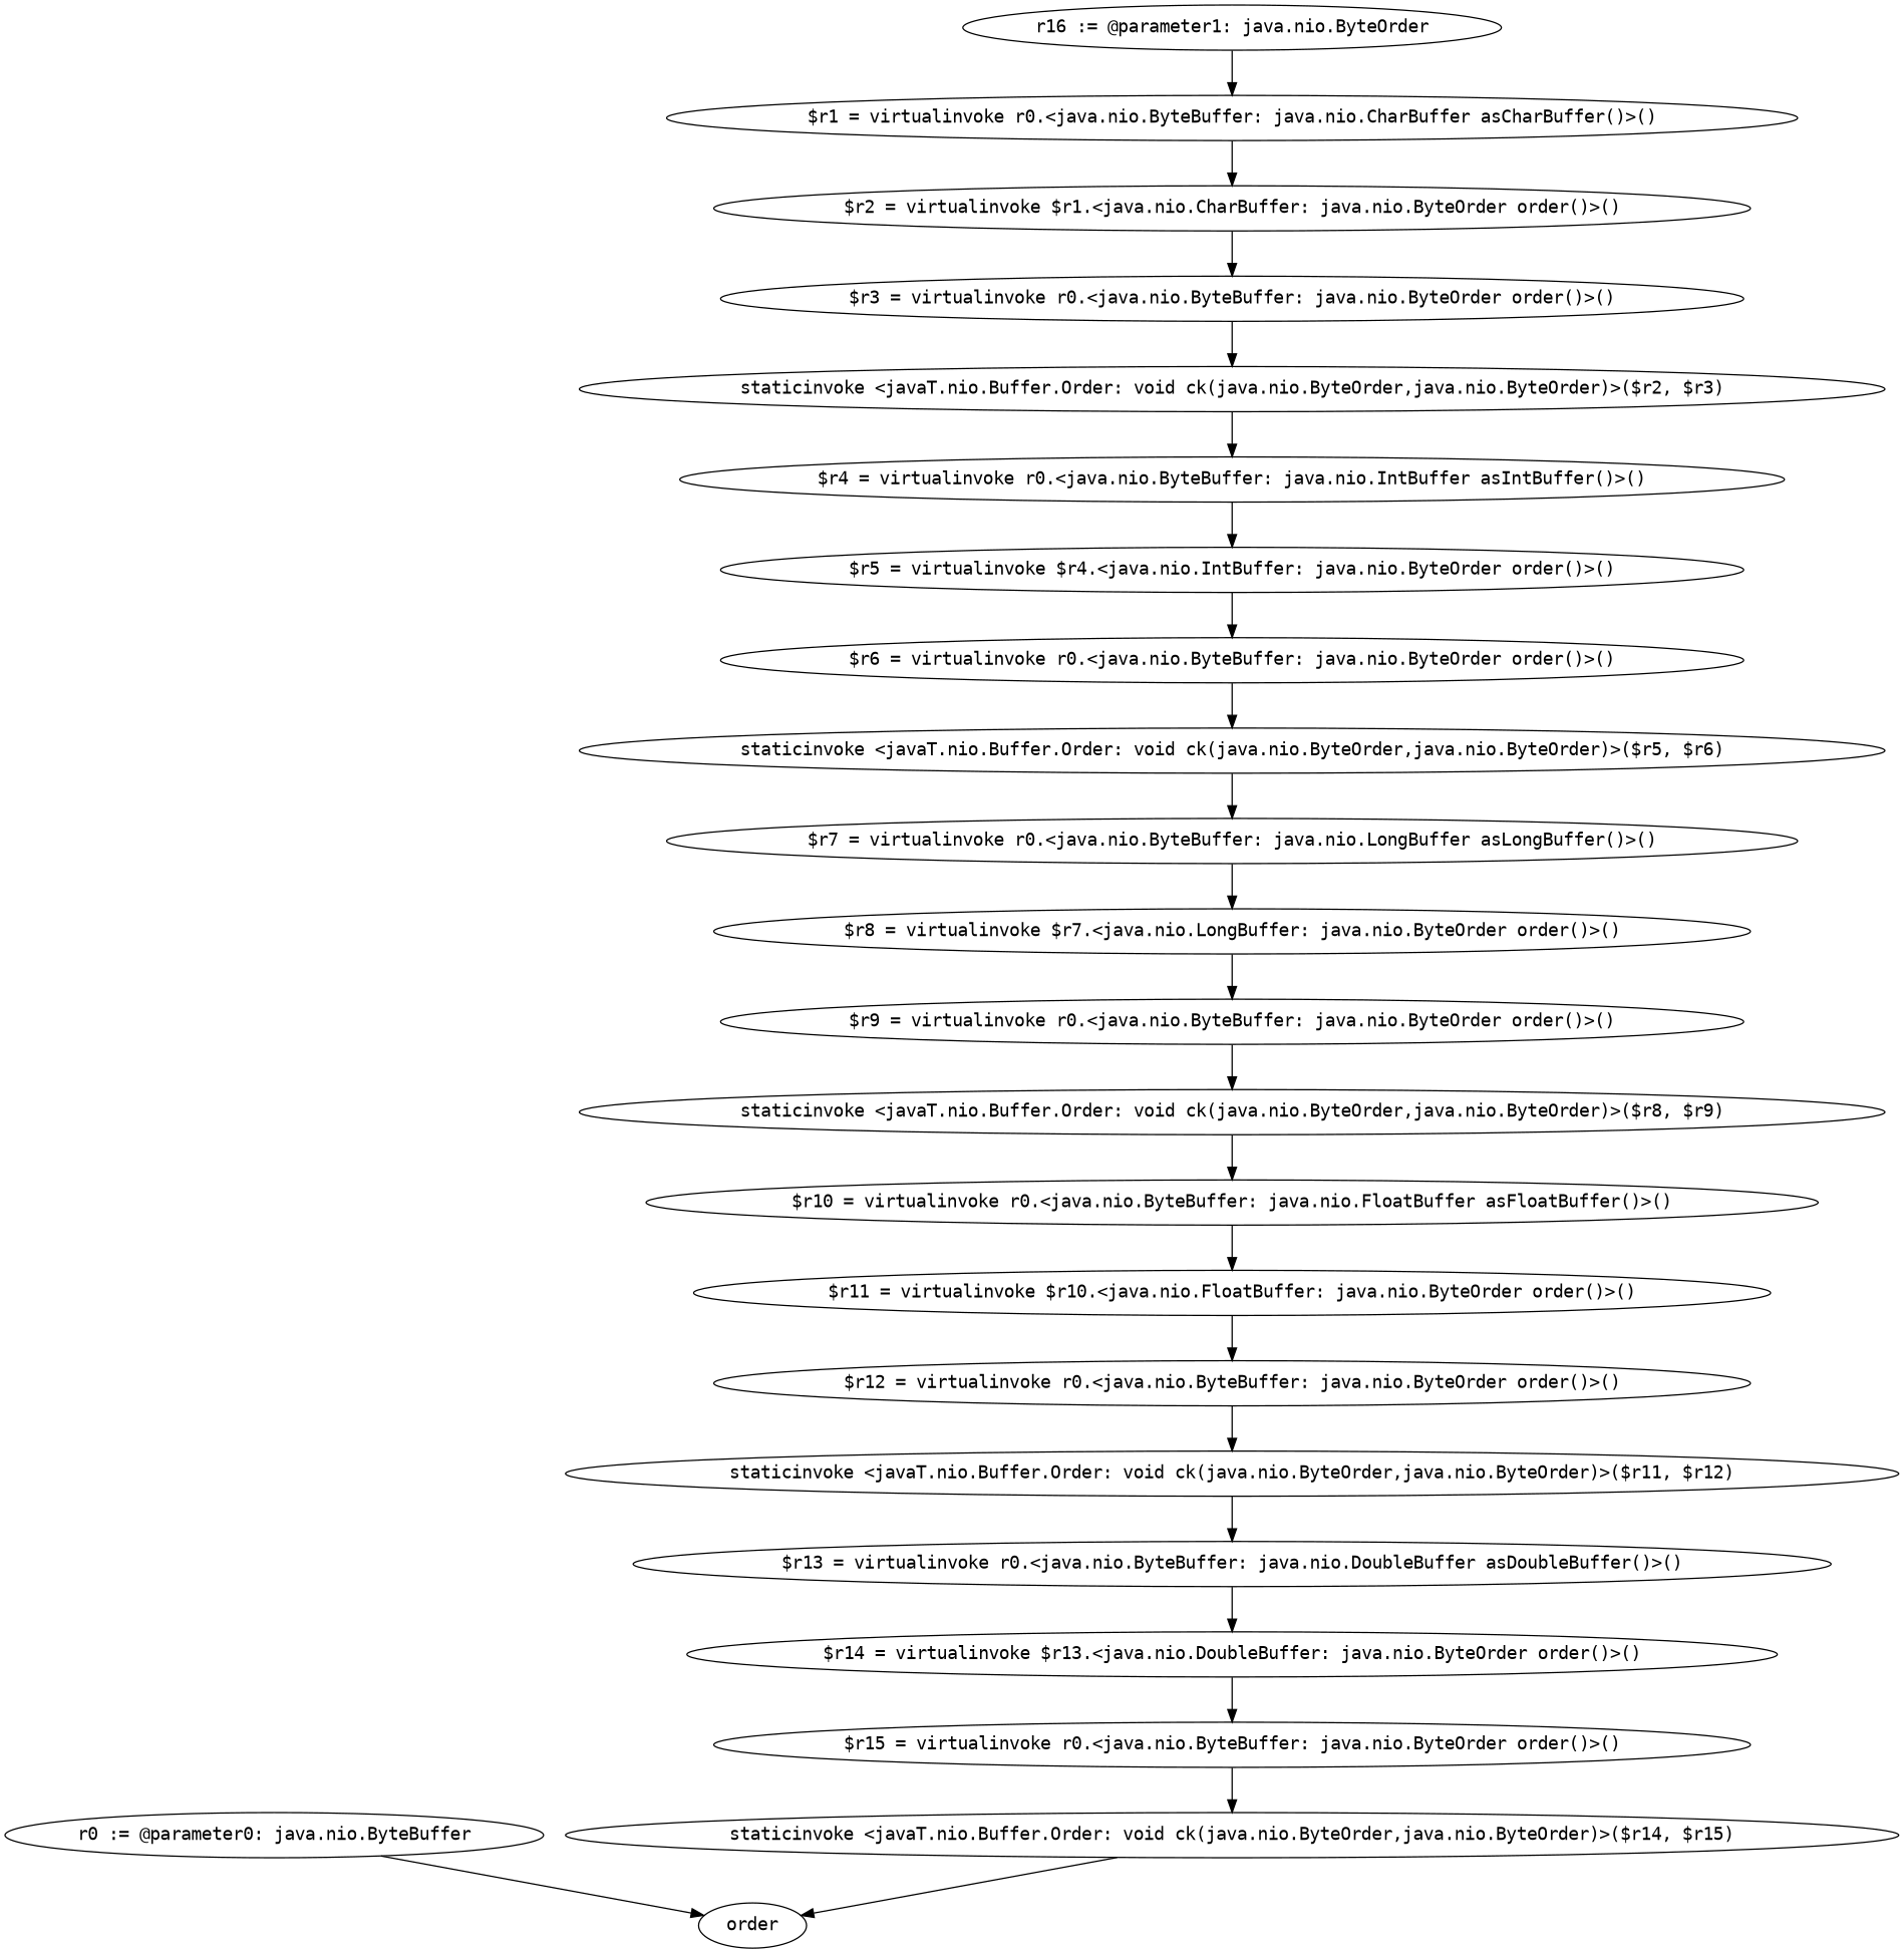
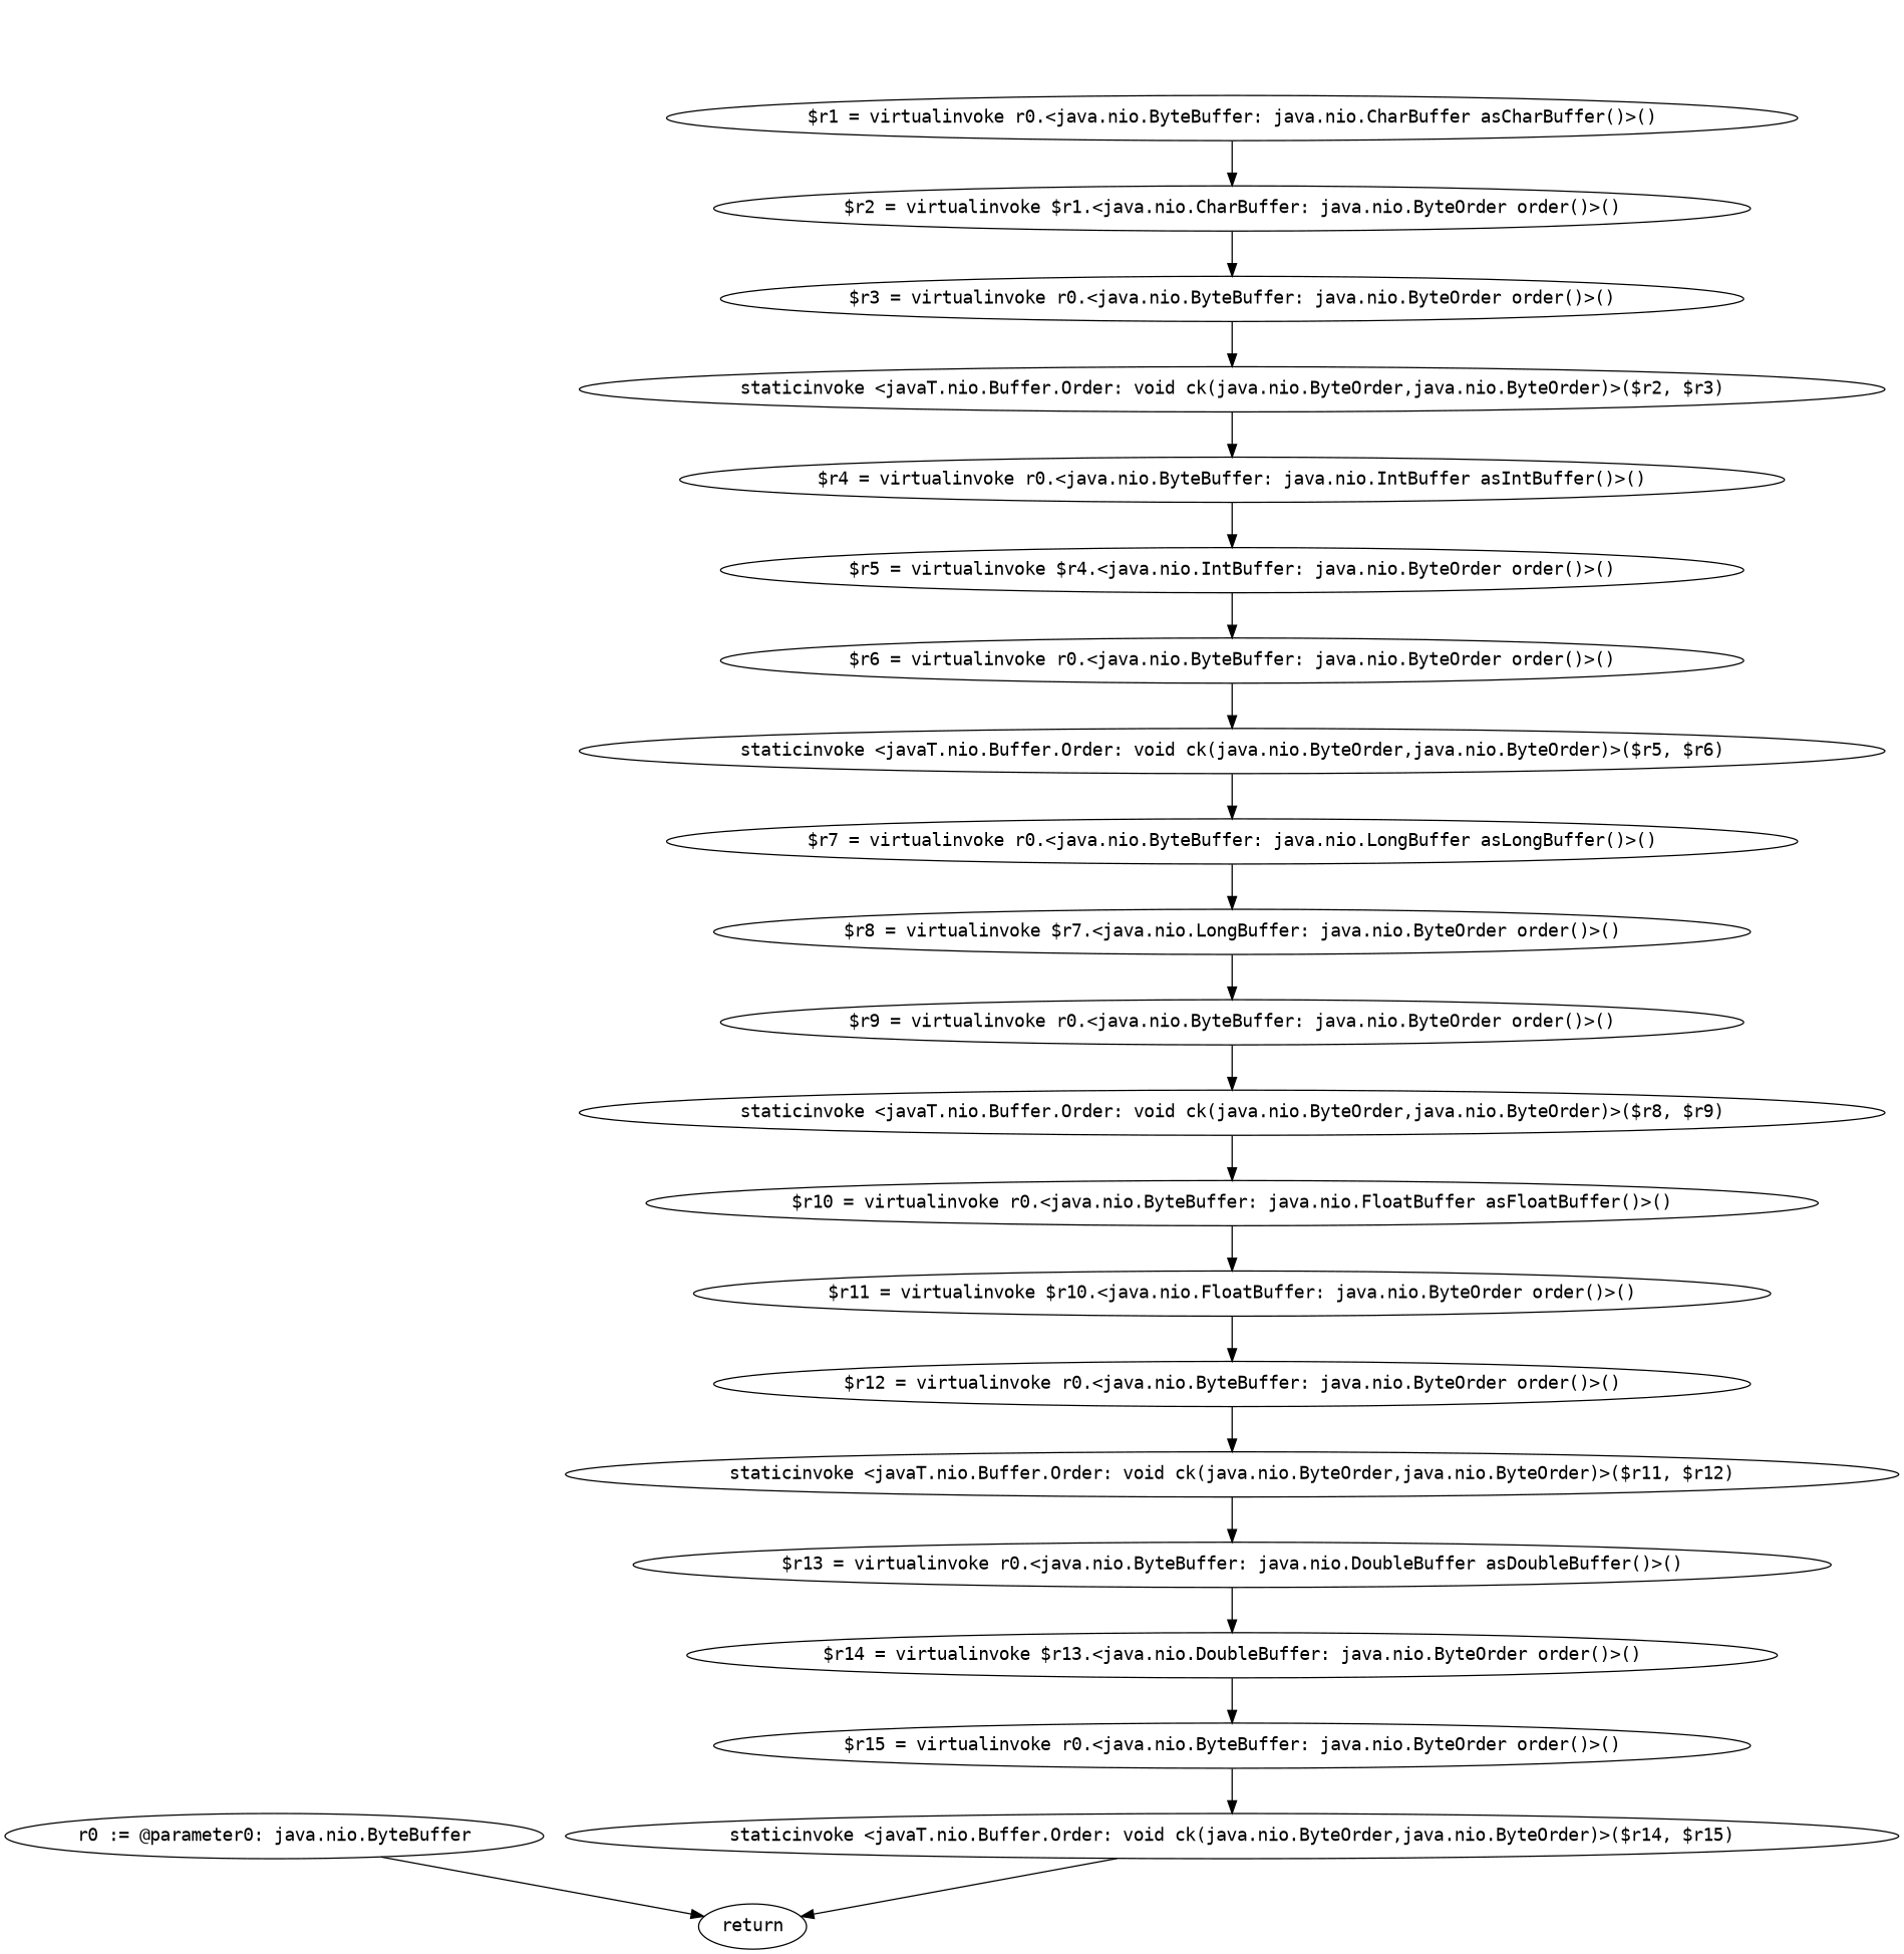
  digraph {
    fontname="DejaVu Sans Mono"
    node [fontname="DejaVu Sans Mono"]
    edge [fontname="DejaVu Sans Mono"]
    "r0 := @parameter0: java.nio.ByteBuffer"
-   return [label=order]
-   "r16 := @parameter1: java.nio.ByteOrder"
+   return
    "$r1 = virtualinvoke r0.<java.nio.ByteBuffer: java.nio.CharBuffer asCharBuffer()>()"
    "$r2 = virtualinvoke $r1.<java.nio.CharBuffer: java.nio.ByteOrder order()>()"
    "$r3 = virtualinvoke r0.<java.nio.ByteBuffer: java.nio.ByteOrder order()>()"
    "staticinvoke <javaT.nio.Buffer.Order: void ck(java.nio.ByteOrder,java.nio.ByteOrder)>($r2, $r3)"
    "$r4 = virtualinvoke r0.<java.nio.ByteBuffer: java.nio.IntBuffer asIntBuffer()>()"
    "$r5 = virtualinvoke $r4.<java.nio.IntBuffer: java.nio.ByteOrder order()>()"
    "$r6 = virtualinvoke r0.<java.nio.ByteBuffer: java.nio.ByteOrder order()>()"
    "staticinvoke <javaT.nio.Buffer.Order: void ck(java.nio.ByteOrder,java.nio.ByteOrder)>($r5, $r6)"
    "$r7 = virtualinvoke r0.<java.nio.ByteBuffer: java.nio.LongBuffer asLongBuffer()>()"
    "$r8 = virtualinvoke $r7.<java.nio.LongBuffer: java.nio.ByteOrder order()>()"
    "$r9 = virtualinvoke r0.<java.nio.ByteBuffer: java.nio.ByteOrder order()>()"
    "staticinvoke <javaT.nio.Buffer.Order: void ck(java.nio.ByteOrder,java.nio.ByteOrder)>($r8, $r9)"
    "$r10 = virtualinvoke r0.<java.nio.ByteBuffer: java.nio.FloatBuffer asFloatBuffer()>()"
    "$r11 = virtualinvoke $r10.<java.nio.FloatBuffer: java.nio.ByteOrder order()>()"
    "$r12 = virtualinvoke r0.<java.nio.ByteBuffer: java.nio.ByteOrder order()>()"
    "staticinvoke <javaT.nio.Buffer.Order: void ck(java.nio.ByteOrder,java.nio.ByteOrder)>($r11, $r12)"
    "$r13 = virtualinvoke r0.<java.nio.ByteBuffer: java.nio.DoubleBuffer asDoubleBuffer()>()"
    "$r14 = virtualinvoke $r13.<java.nio.DoubleBuffer: java.nio.ByteOrder order()>()"
    "$r15 = virtualinvoke r0.<java.nio.ByteBuffer: java.nio.ByteOrder order()>()"
    "staticinvoke <javaT.nio.Buffer.Order: void ck(java.nio.ByteOrder,java.nio.ByteOrder)>($r14, $r15)"
    "r0 := @parameter0: java.nio.ByteBuffer" -> return
-   "r16 := @parameter1: java.nio.ByteOrder" -> "$r1 = virtualinvoke r0.<java.nio.ByteBuffer: java.nio.CharBuffer asCharBuffer()>()"
    "$r1 = virtualinvoke r0.<java.nio.ByteBuffer: java.nio.CharBuffer asCharBuffer()>()" -> "$r2 = virtualinvoke $r1.<java.nio.CharBuffer: java.nio.ByteOrder order()>()"
    "$r2 = virtualinvoke $r1.<java.nio.CharBuffer: java.nio.ByteOrder order()>()" -> "$r3 = virtualinvoke r0.<java.nio.ByteBuffer: java.nio.ByteOrder order()>()"
    "$r3 = virtualinvoke r0.<java.nio.ByteBuffer: java.nio.ByteOrder order()>()" -> "staticinvoke <javaT.nio.Buffer.Order: void ck(java.nio.ByteOrder,java.nio.ByteOrder)>($r2, $r3)"
    "staticinvoke <javaT.nio.Buffer.Order: void ck(java.nio.ByteOrder,java.nio.ByteOrder)>($r2, $r3)" -> "$r4 = virtualinvoke r0.<java.nio.ByteBuffer: java.nio.IntBuffer asIntBuffer()>()"
    "$r4 = virtualinvoke r0.<java.nio.ByteBuffer: java.nio.IntBuffer asIntBuffer()>()" -> "$r5 = virtualinvoke $r4.<java.nio.IntBuffer: java.nio.ByteOrder order()>()"
    "$r5 = virtualinvoke $r4.<java.nio.IntBuffer: java.nio.ByteOrder order()>()" -> "$r6 = virtualinvoke r0.<java.nio.ByteBuffer: java.nio.ByteOrder order()>()"
    "$r6 = virtualinvoke r0.<java.nio.ByteBuffer: java.nio.ByteOrder order()>()" -> "staticinvoke <javaT.nio.Buffer.Order: void ck(java.nio.ByteOrder,java.nio.ByteOrder)>($r5, $r6)"
    "staticinvoke <javaT.nio.Buffer.Order: void ck(java.nio.ByteOrder,java.nio.ByteOrder)>($r5, $r6)" -> "$r7 = virtualinvoke r0.<java.nio.ByteBuffer: java.nio.LongBuffer asLongBuffer()>()"
    "$r7 = virtualinvoke r0.<java.nio.ByteBuffer: java.nio.LongBuffer asLongBuffer()>()" -> "$r8 = virtualinvoke $r7.<java.nio.LongBuffer: java.nio.ByteOrder order()>()"
    "$r8 = virtualinvoke $r7.<java.nio.LongBuffer: java.nio.ByteOrder order()>()" -> "$r9 = virtualinvoke r0.<java.nio.ByteBuffer: java.nio.ByteOrder order()>()"
    "$r9 = virtualinvoke r0.<java.nio.ByteBuffer: java.nio.ByteOrder order()>()" -> "staticinvoke <javaT.nio.Buffer.Order: void ck(java.nio.ByteOrder,java.nio.ByteOrder)>($r8, $r9)"
    "staticinvoke <javaT.nio.Buffer.Order: void ck(java.nio.ByteOrder,java.nio.ByteOrder)>($r8, $r9)" -> "$r10 = virtualinvoke r0.<java.nio.ByteBuffer: java.nio.FloatBuffer asFloatBuffer()>()"
    "$r10 = virtualinvoke r0.<java.nio.ByteBuffer: java.nio.FloatBuffer asFloatBuffer()>()" -> "$r11 = virtualinvoke $r10.<java.nio.FloatBuffer: java.nio.ByteOrder order()>()"
    "$r11 = virtualinvoke $r10.<java.nio.FloatBuffer: java.nio.ByteOrder order()>()" -> "$r12 = virtualinvoke r0.<java.nio.ByteBuffer: java.nio.ByteOrder order()>()"
    "$r12 = virtualinvoke r0.<java.nio.ByteBuffer: java.nio.ByteOrder order()>()" -> "staticinvoke <javaT.nio.Buffer.Order: void ck(java.nio.ByteOrder,java.nio.ByteOrder)>($r11, $r12)"
    "staticinvoke <javaT.nio.Buffer.Order: void ck(java.nio.ByteOrder,java.nio.ByteOrder)>($r11, $r12)" -> "$r13 = virtualinvoke r0.<java.nio.ByteBuffer: java.nio.DoubleBuffer asDoubleBuffer()>()"
    "$r13 = virtualinvoke r0.<java.nio.ByteBuffer: java.nio.DoubleBuffer asDoubleBuffer()>()" -> "$r14 = virtualinvoke $r13.<java.nio.DoubleBuffer: java.nio.ByteOrder order()>()"
    "$r14 = virtualinvoke $r13.<java.nio.DoubleBuffer: java.nio.ByteOrder order()>()" -> "$r15 = virtualinvoke r0.<java.nio.ByteBuffer: java.nio.ByteOrder order()>()"
    "$r15 = virtualinvoke r0.<java.nio.ByteBuffer: java.nio.ByteOrder order()>()" -> "staticinvoke <javaT.nio.Buffer.Order: void ck(java.nio.ByteOrder,java.nio.ByteOrder)>($r14, $r15)"
    "staticinvoke <javaT.nio.Buffer.Order: void ck(java.nio.ByteOrder,java.nio.ByteOrder)>($r14, $r15)" -> return
  }
